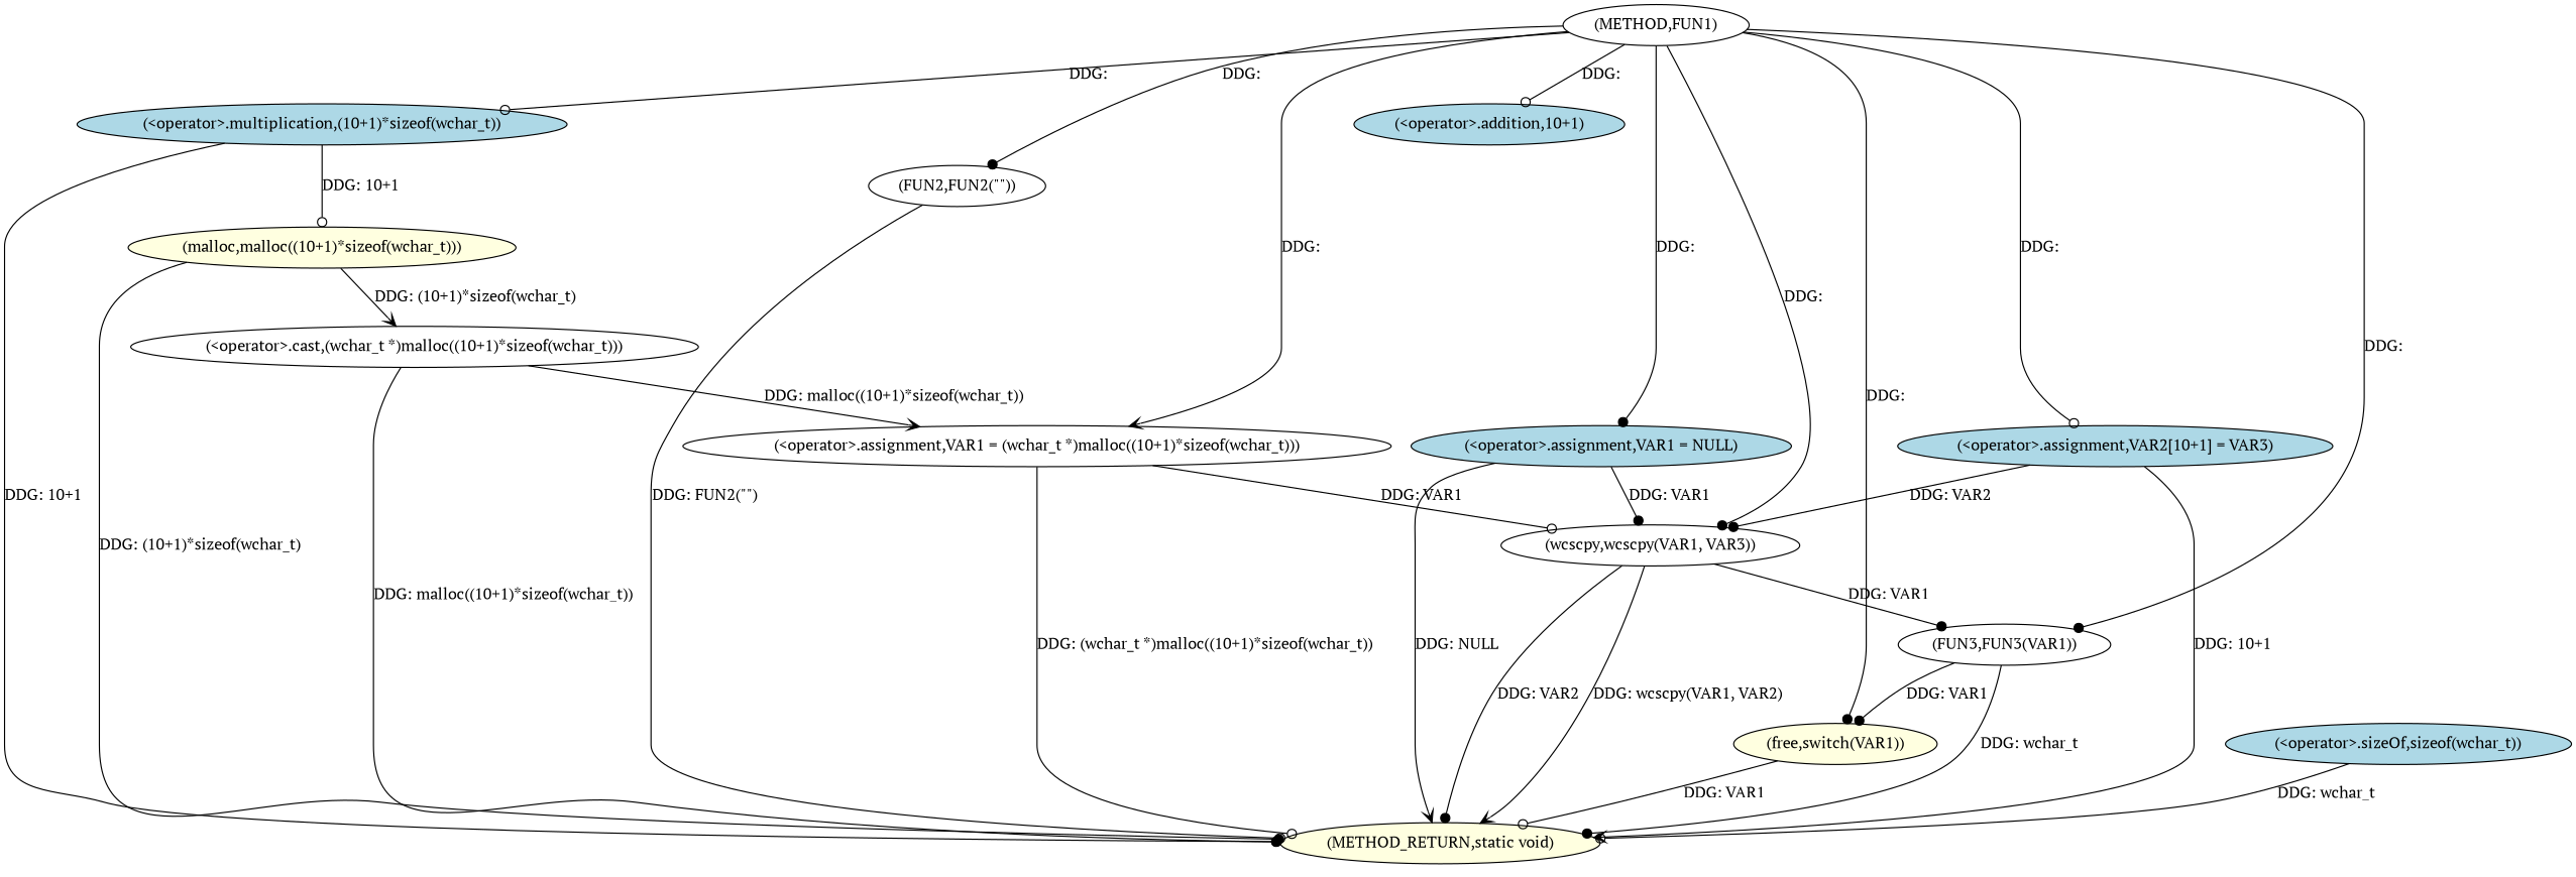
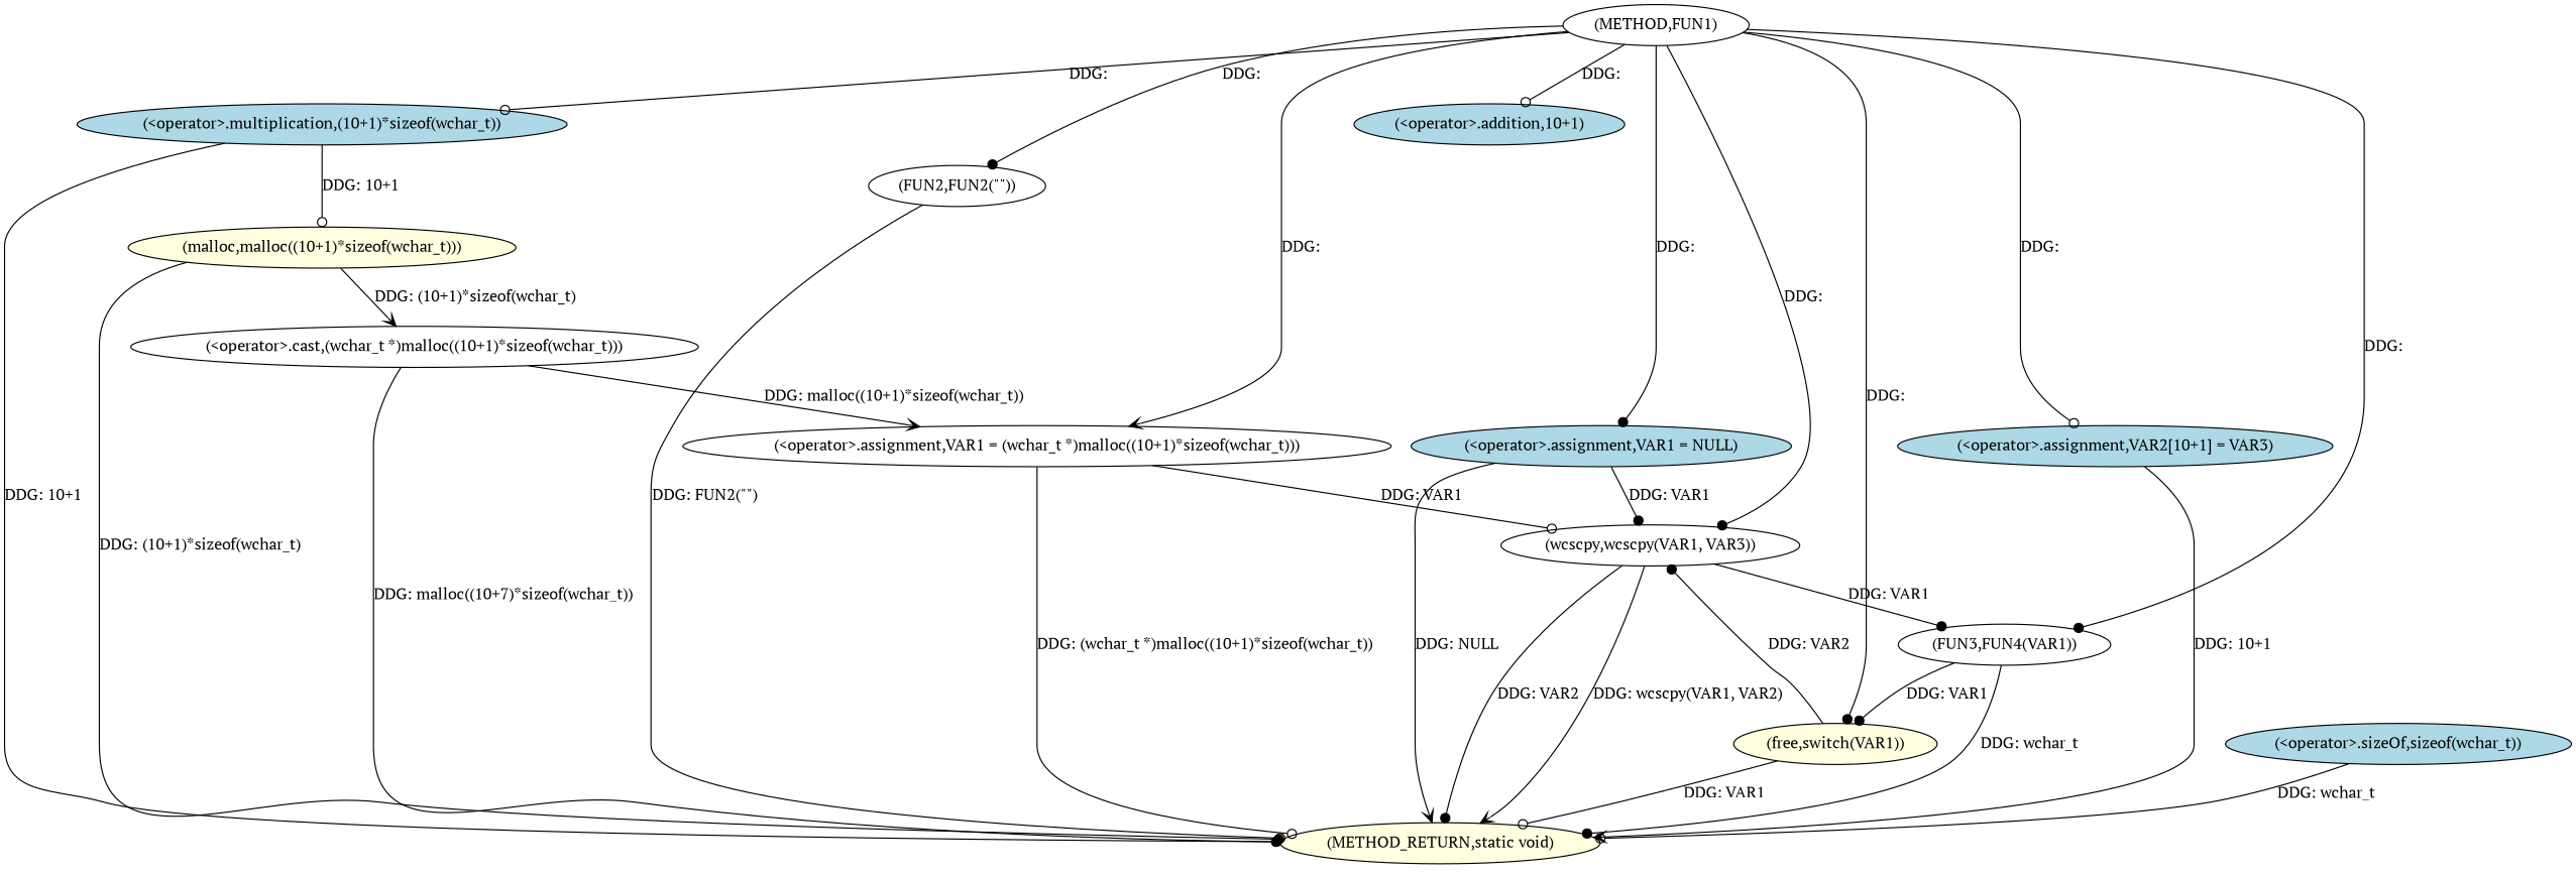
  digraph {
    fontname="PT Serif"
    node [fillcolor=white fontname="PT Serif" style=filled]
    edge [arrowhead=dot fontname="PT Serif"]
    n1 [label="(METHOD,FUN1)"]
    n2 [fillcolor=lightblue label="(<operator>.assignment,VAR1 = NULL)"]
    n3 [label="(<operator>.assignment,VAR1 = (wchar_t *)malloc((10+1)*sizeof(wchar_t)))"]
    n4 [fillcolor=lightblue label="(<operator>.multiplication,(10+1)*sizeof(wchar_t))"]
    n5 [fillcolor=lightblue label="(<operator>.addition,10+1)"]
    n6 [label="(FUN2,FUN2(\"\"))"]
    n7 [fillcolor=lightblue label="(<operator>.assignment,VAR2[10+1] = VAR3)"]
    n8 [label="(wcscpy,wcscpy(VAR1, VAR3))"]
-   n9 [label="(FUN3,FUN3(VAR1))"]
+   n9 [label="(FUN3,FUN4(VAR1))"]
    n10 [fillcolor=lightyellow label="(free,switch(VAR1))"]
    n11 [fillcolor=lightyellow label="(METHOD_RETURN,static void)"]
    n12 [fillcolor=lightyellow label="(malloc,malloc((10+1)*sizeof(wchar_t)))"]
    n13 [fillcolor=lightblue label="(<operator>.sizeOf,sizeof(wchar_t))"]
    n14 [label="(<operator>.cast,(wchar_t *)malloc((10+1)*sizeof(wchar_t)))"]
    n1 -> n2 [label="DDG: "]
    n1 -> n3 [arrowhead=vee label="DDG: "]
    n1 -> n4 [arrowhead=odot label="DDG: "]
    n1 -> n5 [arrowhead=odot label="DDG: "]
    n1 -> n6 [label="DDG: "]
    n1 -> n7 [arrowhead=odot label="DDG: "]
    n1 -> n8 [label="DDG: "]
    n1 -> n9 [label="DDG: "]
    n1 -> n10 [label="DDG: "]
    n2 -> n8 [label="DDG: VAR1"]
    n2 -> n11 [arrowhead=vee label="DDG: NULL"]
    n3 -> n8 [arrowhead=odot label="DDG: VAR1"]
    n3 -> n11 [arrowhead=odot label="DDG: (wchar_t *)malloc((10+1)*sizeof(wchar_t))"]
    n4 -> n11 [label="DDG: 10+1"]
    n4 -> n12 [arrowhead=odot label="DDG: 10+1"]
    n6 -> n11 [arrowhead=odot label="DDG: FUN2(\"\")"]
-   n7 -> n8 [label="DDG: VAR2"]
+   n10 -> n8 [label="DDG: VAR2"]
    n7 -> n11 [arrowhead=vee label="DDG: 10+1"]
    n8 -> n9 [label="DDG: VAR1"]
    n8 -> n11 [arrowhead=vee label="DDG: wcscpy(VAR1, VAR2)"]
    n8 -> n11 [label="DDG: VAR2"]
    n9 -> n10 [label="DDG: VAR1"]
    n9 -> n11 [label="DDG: wchar_t"]
    n10 -> n11 [arrowhead=odot label="DDG: VAR1"]
    n12 -> n11 [label="DDG: (10+1)*sizeof(wchar_t)"]
    n12 -> n14 [arrowhead=vee label="DDG: (10+1)*sizeof(wchar_t)"]
    n13 -> n11 [arrowhead=odot label="DDG: wchar_t"]
    n14 -> n3 [arrowhead=vee label="DDG: malloc((10+1)*sizeof(wchar_t))"]
-   n14 -> n11 [label="DDG: malloc((10+1)*sizeof(wchar_t))"]
+   n14 -> n11 [label="DDG: malloc((10+7)*sizeof(wchar_t))"]
  }
